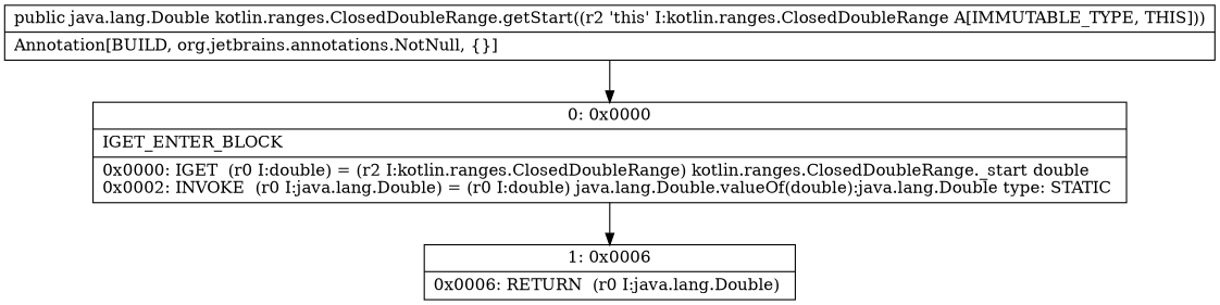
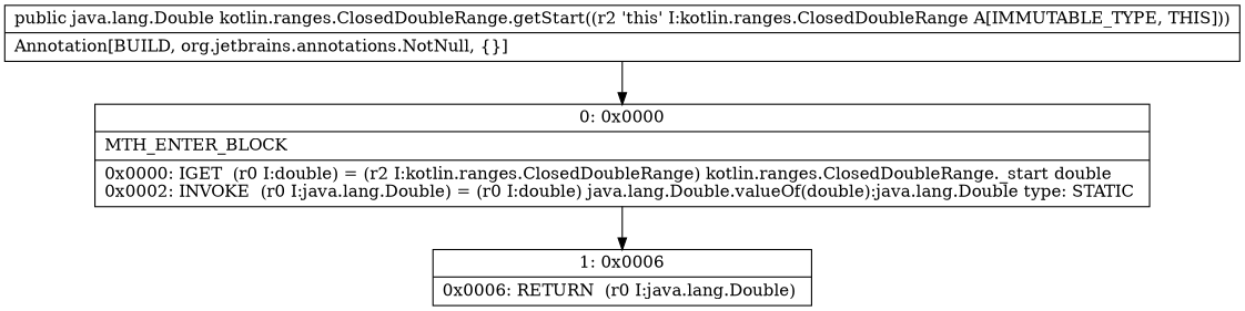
  digraph {
    node [shape=record]
-   n1 [label="{0\:\ 0x0000|IGET_ENTER_BLOCK\l|0x0000: IGET  (r0 I:double) = (r2 I:kotlin.ranges.ClosedDoubleRange) kotlin.ranges.ClosedDoubleRange._start double \l0x0002: INVOKE  (r0 I:java.lang.Double) = (r0 I:double) java.lang.Double.valueOf(double):java.lang.Double type: STATIC \l}"]
+   n1 [label="{0\:\ 0x0000|MTH_ENTER_BLOCK\l|0x0000: IGET  (r0 I:double) = (r2 I:kotlin.ranges.ClosedDoubleRange) kotlin.ranges.ClosedDoubleRange._start double \l0x0002: INVOKE  (r0 I:java.lang.Double) = (r0 I:double) java.lang.Double.valueOf(double):java.lang.Double type: STATIC \l}"]
    n2 [label="{1\:\ 0x0006|0x0006: RETURN  (r0 I:java.lang.Double) \l}"]
    n3 [label="{public java.lang.Double kotlin.ranges.ClosedDoubleRange.getStart((r2 'this' I:kotlin.ranges.ClosedDoubleRange A[IMMUTABLE_TYPE, THIS]))  | Annotation[BUILD, org.jetbrains.annotations.NotNull, \{\}]\l}"]
    n1 -> n2
    n3 -> n1
  }
